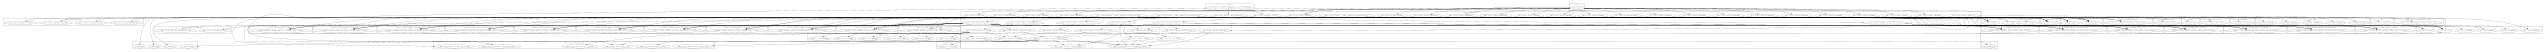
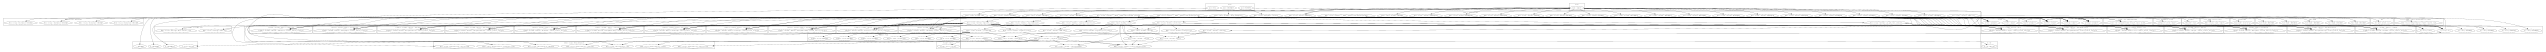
  digraph {
    fontname="Liberation Mono"
    node [fontname="Liberation Mono"]
    edge [fontname="Liberation Mono"]
    "DBIx::Class::Exception::BEGIN@9"
    "DBIx::Class::Exception::BEGIN@6"
    "DBIx::Class::Exception::BEGIN@3"
    "DBIx::Class::Exception::BEGIN@4"
    "FibeRio::Schema::Result::Substrate::result_source_instance"
    "FibeRio::Schema::Result::RecipeSpin::result_source_instance"
    "DynaLoader::bootstrap"
    "FibeRio::Schema::Result::RecipeSolution::result_source_instance"
    "base::import"
    "warnings::unimport"
    "warnings::import"
    "strict::import"
    "strict::unimport"
    "Module::Find::findallmod"
    "Module::Find::BEGIN@5"
    "Module::Find::BEGIN@4"
    "Module::Find::BEGIN@8"
    "Module::Find::BEGIN@7"
    "Module::Find::BEGIN@3"
    "FibeRio::Schema::Result::RecipeSubstrate::result_source_instance"
    "DBIx::Class::Carp::import"
    "FibeRio::Schema::Result::MeltZone::result_source_instance"
    "XSLoader::load"
    "FibeRio::Schema::Result::RecipeMeltTemp::result_source_instance"
    "Exporter::import"
    "FibeRio::Schema::Result::MeltTemp::result_source_instance"
    "Class::C3::Componentised::ensure_class_loaded"
    "mro::get_linear_isa"
    "FibeRio::Schema::Result::FanGroup::result_source_instance"
    "FibeRio::Schema::Result::RecipeMeltPump::result_source_instance"
    "locale::unimport"
    "DBIx::Class::ResultSource::Table::source_name"
    "FibeRio::Schema::Result::Solution::result_source_instance"
    "FibeRio::Schema::Result::MeltPump::result_source_instance"
    "FibeRio::Schema::Result::Spin::result_source_instance"
    "Try::Tiny::BEGIN@6"
    "Try::Tiny::catch"
    "Try::Tiny::BEGIN@8"
    "Try::Tiny::BEGIN@3"
    "Try::Tiny::try"
    "Try::Tiny::BEGIN@46"
    "DBIx::Class::Schema::BEGIN@1516"
    "DBIx::Class::Schema::__ANON__[DBIx/Class/Schema.pm:204]"
    "DBIx::Class::Schema::register_source"
    "DBIx::Class::Schema::BEGIN@174"
    "DBIx::Class::Schema::source"
    "DBIx::Class::Schema::BEGIN@1284"
    "DBIx::Class::Schema::BEGIN@8"
    "DBIx::Class::Schema::_expand_relative_name"
    "DBIx::Class::Schema::BEGIN@14"
    "DBIx::Class::Schema::_map_namespaces"
    "DBIx::Class::Schema::DESTROY"
    "DBIx::Class::Schema::BEGIN@242"
    "DBIx::Class::Schema::__ANON__[DBIx/Class/Schema.pm:829]"
    "DBIx::Class::Schema::storage"
    "DBIx::Class::Schema::storage_type"
    "DBIx::Class::Schema::resultset"
    "DBIx::Class::Schema::BEGIN@12"
    "DBIx::Class::Schema::_ns_get_rsrc_instance"
    "DBIx::Class::Schema::BEGIN@9"
    "DBIx::Class::Schema::BEGIN@3"
    "DBIx::Class::Schema::BEGIN@918"
    "DBIx::Class::Schema::source_registrations"
    "DBIx::Class::Schema::clone"
    "DBIx::Class::Schema::CORE:subst"
    "DBIx::Class::Schema::class_mappings"
    "DBIx::Class::Schema::BEGIN@916"
    "DBIx::Class::Schema::BEGIN@4"
    n69 [label="DBIx::Class::RecipeFan::connect"]
    "DBIx::Class::Schema::BEGIN@11"
    "DBIx::Class::Schema::_findallmod"
    "DBIx::Class::Schema::connection"
    "DBIx::Class::Schema::BEGIN@943"
    "DBIx::Class::Schema::BEGIN@378"
    "DBIx::Class::Schema::BEGIN@7"
    "DBIx::Class::Schema::BEGIN@10"
    "DBIx::Class::Schema::END"
    "DBIx::Class::Schema::BEGIN@380"
    "DBIx::Class::Schema::BEGIN@920"
    "DBIx::Class::Schema::_register_source"
    "DBIx::Class::Schema::BEGIN@240"
    "DBIx::Class::Schema::register_class"
    "DBIx::Class::Schema::sources"
    "DBIx::Class::Schema::BEGIN@6"
    "DBIx::Class::Schema::__ANON__[DBIx/Class/Schema.pm:1378]"
    "DBIx::Class::Schema::CORE:sort"
    "DBIx::Class::Schema::CORE:match"
    "DBIx::Class::Schema::register_extra_source"
    "DBIx::Class::Schema::load_namespaces"
    "Sub::Name::BEGIN@45"
    "Sub::Name::BEGIN@44"
    "Sub::Name::BEGIN@42"
    "Sub::Name::BEGIN@50"
    "Sub::Name::BEGIN@49"
    "B::BEGIN@30"
    "B::BEGIN@237"
    "B::svref_2object"
    "B::BEGIN@12"
    "main::NULL"
    "main::BEGIN@20"
    "main::RUNTIME"
    "FibeRio::Schema::Result::RecipeMeltZone::result_source_instance"
    "FibeRio::Schema::Result::Fan::result_source_instance"
    "DBIx::Class::Storage::DBI::new"
    "DBIx::Class::Storage::DBI::connect_info"
    "FibeRio::Schema::Result::Recipe::result_source_instance"
    n107 [label="Scalar::Util::locale"]
    "FibeRio::Schema::Result::RecipeFan::result_source_instance"
    "B::SV::REFCNT"
    "namespace::clean::import"
    "DBIx::Class::ResultSource::resultset"
    "DBIx::Class::ResultSource::schema"
+   "DBIx::Class::ResultSource::DESTROY"
    "DBIx::Class::ResultSource::source_name"
    "DBIx::Class::ResultSource::resultset_class"
    "DBIx::Class::ResultSource::result_class"
    "DBIx::Class::ResultSource::new"
    "FibeRio::Schema::Result::RecipeFanGroup::result_source_instance"
    "FibeRio::Schema::Result::Chamber::result_source_instance"
    subgraph cluster_1 {
      label="DBIx::Class::Exception"
      "DBIx::Class::Exception::BEGIN@9"
      "DBIx::Class::Exception::BEGIN@6"
      "DBIx::Class::Exception::BEGIN@3"
      "DBIx::Class::Exception::BEGIN@4"
    }
    subgraph cluster_2 {
      label="FibeRio::Schema::Result::Substrate"
      "FibeRio::Schema::Result::Substrate::result_source_instance"
    }
    subgraph cluster_3 {
      label="FibeRio::Schema::Result::RecipeSpin"
      "FibeRio::Schema::Result::RecipeSpin::result_source_instance"
    }
    subgraph cluster_4 {
      label=DynaLoader
      "DynaLoader::bootstrap"
    }
    subgraph cluster_5 {
      label="FibeRio::Schema::Result::RecipeSolution"
      "FibeRio::Schema::Result::RecipeSolution::result_source_instance"
    }
    subgraph cluster_6 {
      label=base
      "base::import"
    }
    subgraph cluster_7 {
      label=warnings
      "warnings::unimport"
      "warnings::import"
    }
    subgraph cluster_8 {
      label="strict"
      "strict::import"
      "strict::unimport"
    }
    subgraph cluster_9 {
      label="Module::Find"
      "Module::Find::findallmod"
      "Module::Find::BEGIN@5"
      "Module::Find::BEGIN@4"
      "Module::Find::BEGIN@8"
      "Module::Find::BEGIN@7"
      "Module::Find::BEGIN@3"
    }
    subgraph cluster_10 {
      label="FibeRio::Schema::Result::RecipeSubstrate"
      "FibeRio::Schema::Result::RecipeSubstrate::result_source_instance"
    }
    subgraph cluster_11 {
      label="DBIx::Class::Carp"
      "DBIx::Class::Carp::import"
    }
    subgraph cluster_12 {
      label="FibeRio::Schema::Result::MeltZone"
      "FibeRio::Schema::Result::MeltZone::result_source_instance"
    }
    subgraph cluster_13 {
      label=XSLoader
      "XSLoader::load"
    }
    subgraph cluster_14 {
      label="FibeRio::Schema::Result::RecipeMeltTemp"
      "FibeRio::Schema::Result::RecipeMeltTemp::result_source_instance"
    }
    subgraph cluster_15 {
      label=Exporter
      "Exporter::import"
    }
    subgraph cluster_16 {
      label="FibeRio::Schema::Result::MeltTemp"
      "FibeRio::Schema::Result::MeltTemp::result_source_instance"
    }
    subgraph cluster_17 {
      label="Class::C3::Componentised"
      "Class::C3::Componentised::ensure_class_loaded"
    }
    subgraph cluster_18 {
      label=mro
      "mro::get_linear_isa"
    }
    subgraph cluster_19 {
      label="FibeRio::Schema::Result::FanGroup"
      "FibeRio::Schema::Result::FanGroup::result_source_instance"
    }
    subgraph cluster_20 {
      label="FibeRio::Schema::Result::RecipeMeltPump"
      "FibeRio::Schema::Result::RecipeMeltPump::result_source_instance"
    }
    subgraph cluster_21 {
      label=locale
      "locale::unimport"
    }
    subgraph cluster_22 {
      label="DBIx::Class::ResultSource::Table"
      "DBIx::Class::ResultSource::Table::source_name"
    }
    subgraph cluster_23 {
      label="FibeRio::Schema::Result::Solution"
      "FibeRio::Schema::Result::Solution::result_source_instance"
    }
    subgraph cluster_24 {
      label="FibeRio::Schema::Result::MeltPump"
      "FibeRio::Schema::Result::MeltPump::result_source_instance"
    }
    subgraph cluster_25 {
      label="FibeRio::Schema::Result::Spin"
      "FibeRio::Schema::Result::Spin::result_source_instance"
    }
    subgraph cluster_26 {
      label="Try::Tiny"
      "Try::Tiny::BEGIN@6"
      "Try::Tiny::catch"
      "Try::Tiny::BEGIN@8"
      "Try::Tiny::BEGIN@3"
      "Try::Tiny::try"
      "Try::Tiny::BEGIN@46"
    }
    subgraph cluster_27 {
      label="DBIx::Class::Schema"
      "DBIx::Class::Schema::BEGIN@1516"
      "DBIx::Class::Schema::__ANON__[DBIx/Class/Schema.pm:204]"
      "DBIx::Class::Schema::register_source"
      "DBIx::Class::Schema::BEGIN@174"
      "DBIx::Class::Schema::source"
      "DBIx::Class::Schema::BEGIN@1284"
      "DBIx::Class::Schema::BEGIN@8"
      "DBIx::Class::Schema::_expand_relative_name"
      "DBIx::Class::Schema::BEGIN@14"
      "DBIx::Class::Schema::_map_namespaces"
      "DBIx::Class::Schema::DESTROY"
      "DBIx::Class::Schema::BEGIN@242"
      "DBIx::Class::Schema::__ANON__[DBIx/Class/Schema.pm:829]"
      "DBIx::Class::Schema::storage"
      "DBIx::Class::Schema::storage_type"
      "DBIx::Class::Schema::resultset"
      "DBIx::Class::Schema::BEGIN@12"
      "DBIx::Class::Schema::_ns_get_rsrc_instance"
      "DBIx::Class::Schema::BEGIN@9"
      "DBIx::Class::Schema::BEGIN@3"
      "DBIx::Class::Schema::BEGIN@918"
      "DBIx::Class::Schema::source_registrations"
      "DBIx::Class::Schema::clone"
      "DBIx::Class::Schema::CORE:subst"
      "DBIx::Class::Schema::class_mappings"
      "DBIx::Class::Schema::BEGIN@916"
      "DBIx::Class::Schema::BEGIN@4"
      n69
      "DBIx::Class::Schema::BEGIN@11"
      "DBIx::Class::Schema::_findallmod"
      "DBIx::Class::Schema::connection"
      "DBIx::Class::Schema::BEGIN@943"
      "DBIx::Class::Schema::BEGIN@378"
      "DBIx::Class::Schema::BEGIN@7"
      "DBIx::Class::Schema::BEGIN@10"
      "DBIx::Class::Schema::END"
      "DBIx::Class::Schema::BEGIN@380"
      "DBIx::Class::Schema::BEGIN@920"
      "DBIx::Class::Schema::_register_source"
      "DBIx::Class::Schema::BEGIN@240"
      "DBIx::Class::Schema::register_class"
      "DBIx::Class::Schema::sources"
      "DBIx::Class::Schema::BEGIN@6"
      "DBIx::Class::Schema::__ANON__[DBIx/Class/Schema.pm:1378]"
      "DBIx::Class::Schema::CORE:sort"
      "DBIx::Class::Schema::CORE:match"
      "DBIx::Class::Schema::register_extra_source"
      "DBIx::Class::Schema::load_namespaces"
    }
    subgraph cluster_28 {
      label="Sub::Name"
      "Sub::Name::BEGIN@45"
      "Sub::Name::BEGIN@44"
      "Sub::Name::BEGIN@42"
      "Sub::Name::BEGIN@50"
      "Sub::Name::BEGIN@49"
    }
    subgraph cluster_29 {
      label=B
      "B::BEGIN@30"
      "B::BEGIN@237"
      "B::svref_2object"
      "B::BEGIN@12"
    }
    subgraph cluster_30 {
      label=main
      "main::NULL"
      "main::BEGIN@20"
      "main::RUNTIME"
    }
    subgraph cluster_31 {
      label="FibeRio::Schema::Result::RecipeMeltZone"
      "FibeRio::Schema::Result::RecipeMeltZone::result_source_instance"
    }
    subgraph cluster_32 {
      label="FibeRio::Schema::Result::Fan"
      "FibeRio::Schema::Result::Fan::result_source_instance"
    }
    subgraph cluster_33 {
      label="DBIx::Class::Storage::DBI"
      "DBIx::Class::Storage::DBI::new"
      "DBIx::Class::Storage::DBI::connect_info"
    }
    subgraph cluster_34 {
      label="FibeRio::Schema::Result::Recipe"
      "FibeRio::Schema::Result::Recipe::result_source_instance"
    }
    subgraph cluster_35 {
      label="Scalar::Util"
      n107
    }
    subgraph cluster_36 {
      label="FibeRio::Schema::Result::RecipeFan"
      "FibeRio::Schema::Result::RecipeFan::result_source_instance"
    }
    subgraph cluster_37 {
      label="B::SV"
      "B::SV::REFCNT"
    }
    subgraph cluster_38 {
      label="namespace::clean"
      "namespace::clean::import"
    }
    subgraph cluster_39 {
      label="DBIx::Class::ResultSource"
      "DBIx::Class::ResultSource::resultset"
      "DBIx::Class::ResultSource::schema"
+     "DBIx::Class::ResultSource::DESTROY"
      "DBIx::Class::ResultSource::source_name"
      "DBIx::Class::ResultSource::resultset_class"
      "DBIx::Class::ResultSource::result_class"
      "DBIx::Class::ResultSource::new"
    }
    subgraph cluster_40 {
      label="FibeRio::Schema::Result::RecipeFanGroup"
      "FibeRio::Schema::Result::RecipeFanGroup::result_source_instance"
    }
    subgraph cluster_41 {
      label="FibeRio::Schema::Result::Chamber"
      "FibeRio::Schema::Result::Chamber::result_source_instance"
    }
    "base::import" -> "DBIx::Class::Schema::BEGIN@1516"
    "base::import" -> "DBIx::Class::Schema::BEGIN@174"
    "base::import" -> "DBIx::Class::Schema::BEGIN@1284"
    "base::import" -> "DBIx::Class::Schema::BEGIN@8"
    "base::import" -> "DBIx::Class::Schema::BEGIN@14"
    "base::import" -> "DBIx::Class::Schema::BEGIN@242"
    "base::import" -> "DBIx::Class::Schema::BEGIN@12"
    "base::import" -> "DBIx::Class::Schema::BEGIN@9"
    "base::import" -> "DBIx::Class::Schema::BEGIN@3"
    "base::import" -> "DBIx::Class::Schema::BEGIN@918"
    "base::import" -> "DBIx::Class::Schema::BEGIN@916"
    "base::import" -> "DBIx::Class::Schema::BEGIN@4"
    "base::import" -> "DBIx::Class::Schema::BEGIN@11"
    "base::import" -> "DBIx::Class::Schema::BEGIN@943"
    "base::import" -> "DBIx::Class::Schema::BEGIN@378"
    "base::import" -> "DBIx::Class::Schema::BEGIN@7"
    "base::import" -> "DBIx::Class::Schema::BEGIN@10"
    "base::import" -> "DBIx::Class::Schema::BEGIN@380"
    "base::import" -> "DBIx::Class::Schema::BEGIN@920"
    "base::import" -> "DBIx::Class::Schema::BEGIN@240"
    "base::import" -> "DBIx::Class::Schema::BEGIN@6"
    "Try::Tiny::try" -> "DBIx::Class::Schema::__ANON__[DBIx/Class/Schema.pm:204]"
    "Try::Tiny::try" -> "DBIx::Class::Schema::__ANON__[DBIx/Class/Schema.pm:829]"
    "Try::Tiny::try" -> "DBIx::Class::Schema::__ANON__[DBIx/Class/Schema.pm:1378]"
    "DBIx::Class::Schema::BEGIN@1516" -> "strict::unimport"
    "DBIx::Class::Schema::__ANON__[DBIx/Class/Schema.pm:204]" -> "FibeRio::Schema::Result::Substrate::result_source_instance"
    "DBIx::Class::Schema::__ANON__[DBIx/Class/Schema.pm:204]" -> "FibeRio::Schema::Result::RecipeSpin::result_source_instance"
    "DBIx::Class::Schema::__ANON__[DBIx/Class/Schema.pm:204]" -> "FibeRio::Schema::Result::RecipeSolution::result_source_instance"
    "DBIx::Class::Schema::__ANON__[DBIx/Class/Schema.pm:204]" -> "FibeRio::Schema::Result::RecipeSubstrate::result_source_instance"
    "DBIx::Class::Schema::__ANON__[DBIx/Class/Schema.pm:204]" -> "FibeRio::Schema::Result::MeltZone::result_source_instance"
    "DBIx::Class::Schema::__ANON__[DBIx/Class/Schema.pm:204]" -> "FibeRio::Schema::Result::RecipeMeltTemp::result_source_instance"
    "DBIx::Class::Schema::__ANON__[DBIx/Class/Schema.pm:204]" -> "FibeRio::Schema::Result::MeltTemp::result_source_instance"
    "DBIx::Class::Schema::__ANON__[DBIx/Class/Schema.pm:204]" -> "FibeRio::Schema::Result::FanGroup::result_source_instance"
    "DBIx::Class::Schema::__ANON__[DBIx/Class/Schema.pm:204]" -> "FibeRio::Schema::Result::RecipeMeltPump::result_source_instance"
    "DBIx::Class::Schema::__ANON__[DBIx/Class/Schema.pm:204]" -> "FibeRio::Schema::Result::Solution::result_source_instance"
    "DBIx::Class::Schema::__ANON__[DBIx/Class/Schema.pm:204]" -> "FibeRio::Schema::Result::MeltPump::result_source_instance"
    "DBIx::Class::Schema::__ANON__[DBIx/Class/Schema.pm:204]" -> "FibeRio::Schema::Result::Spin::result_source_instance"
    "DBIx::Class::Schema::__ANON__[DBIx/Class/Schema.pm:204]" -> "FibeRio::Schema::Result::RecipeMeltZone::result_source_instance"
    "DBIx::Class::Schema::__ANON__[DBIx/Class/Schema.pm:204]" -> "FibeRio::Schema::Result::Fan::result_source_instance"
    "DBIx::Class::Schema::__ANON__[DBIx/Class/Schema.pm:204]" -> "FibeRio::Schema::Result::Recipe::result_source_instance"
    "DBIx::Class::Schema::__ANON__[DBIx/Class/Schema.pm:204]" -> "FibeRio::Schema::Result::RecipeFan::result_source_instance"
    "DBIx::Class::Schema::__ANON__[DBIx/Class/Schema.pm:204]" -> "FibeRio::Schema::Result::RecipeFanGroup::result_source_instance"
    "DBIx::Class::Schema::__ANON__[DBIx/Class/Schema.pm:204]" -> "FibeRio::Schema::Result::Chamber::result_source_instance"
    "DBIx::Class::Schema::register_source" -> "DBIx::Class::Schema::_register_source"
    "DBIx::Class::Schema::BEGIN@174" -> "locale::unimport"
    "DBIx::Class::Schema::BEGIN@174" -> "DBIx::Class::ResultSource::source_name"
    "DBIx::Class::Schema::source" -> "DBIx::Class::Schema::source_registrations"
    "DBIx::Class::Schema::BEGIN@1284" -> "strict::unimport"
    "DBIx::Class::Schema::BEGIN@8" -> "Exporter::import"
    "DBIx::Class::Schema::BEGIN@8" -> "Try::Tiny::BEGIN@6"
    "DBIx::Class::Schema::BEGIN@8" -> "Try::Tiny::BEGIN@8"
    "DBIx::Class::Schema::BEGIN@8" -> "Try::Tiny::BEGIN@3"
    "DBIx::Class::Schema::BEGIN@8" -> "Try::Tiny::BEGIN@46"
    "DBIx::Class::Schema::_expand_relative_name" -> "DBIx::Class::Schema::CORE:subst"
    "DBIx::Class::Schema::BEGIN@14" -> "base::import"
    "DBIx::Class::Schema::_map_namespaces" -> "DBIx::Class::Schema::_findallmod"
    "DBIx::Class::Schema::DESTROY" -> "DBIx::Class::Schema::source_registrations"
    "DBIx::Class::Schema::DESTROY" -> "B::svref_2object"
    "DBIx::Class::Schema::DESTROY" -> "B::SV::REFCNT"
    "DBIx::Class::Schema::BEGIN@242" -> "warnings::import"
    "DBIx::Class::Schema::__ANON__[DBIx/Class/Schema.pm:829]" -> "Class::C3::Componentised::ensure_class_loaded"
-   "DBIx::Class::Schema::resultset" -> "DBIx::Class::Schema::source_registrations"
+   "DBIx::Class::Schema::resultset" -> "DBIx::Class::Schema::source"
    "DBIx::Class::Schema::resultset" -> "DBIx::Class::ResultSource::resultset"
    "DBIx::Class::Schema::BEGIN@12" -> "namespace::clean::import"
    "DBIx::Class::Schema::_ns_get_rsrc_instance" -> "Try::Tiny::catch"
    "DBIx::Class::Schema::_ns_get_rsrc_instance" -> "Try::Tiny::try"
    "DBIx::Class::Schema::BEGIN@9" -> "Exporter::import"
    "DBIx::Class::Schema::BEGIN@3" -> "strict::import"
    "DBIx::Class::Schema::BEGIN@918" -> "warnings::import"
    "DBIx::Class::Schema::clone" -> "DBIx::Class::Schema::source"
    "DBIx::Class::Schema::clone" -> "DBIx::Class::Schema::storage"
    "DBIx::Class::Schema::clone" -> "DBIx::Class::Schema::source_registrations"
    "DBIx::Class::Schema::clone" -> "DBIx::Class::Schema::class_mappings"
    "DBIx::Class::Schema::clone" -> "DBIx::Class::Schema::sources"
    "DBIx::Class::Schema::clone" -> "DBIx::Class::Schema::register_extra_source"
+   "DBIx::Class::Schema::clone" -> "DBIx::Class::ResultSource::DESTROY"
    "DBIx::Class::Schema::clone" -> "DBIx::Class::ResultSource::new"
    "DBIx::Class::Schema::BEGIN@916" -> "warnings::unimport"
    "DBIx::Class::Schema::BEGIN@4" -> "warnings::import"
    n69 -> "DBIx::Class::Schema::clone"
    n69 -> "DBIx::Class::Schema::connection"
    "DBIx::Class::Schema::BEGIN@11" -> "XSLoader::load"
    "DBIx::Class::Schema::BEGIN@11" -> "Exporter::import"
    "DBIx::Class::Schema::BEGIN@11" -> "B::BEGIN@30"
    "DBIx::Class::Schema::BEGIN@11" -> "B::BEGIN@237"
    "DBIx::Class::Schema::BEGIN@11" -> "B::BEGIN@12"
    "DBIx::Class::Schema::_findallmod" -> "Module::Find::findallmod"
    "DBIx::Class::Schema::_findallmod" -> "Module::Find::BEGIN@5"
    "DBIx::Class::Schema::_findallmod" -> "Module::Find::BEGIN@4"
    "DBIx::Class::Schema::_findallmod" -> "Module::Find::BEGIN@8"
    "DBIx::Class::Schema::_findallmod" -> "Module::Find::BEGIN@7"
    "DBIx::Class::Schema::_findallmod" -> "Module::Find::BEGIN@3"
    "DBIx::Class::Schema::_findallmod" -> "DBIx::Class::Schema::CORE:match"
    "DBIx::Class::Schema::connection" -> "Try::Tiny::catch"
    "DBIx::Class::Schema::connection" -> "Try::Tiny::try"
    "DBIx::Class::Schema::connection" -> "DBIx::Class::Schema::storage"
    "DBIx::Class::Schema::connection" -> "DBIx::Class::Schema::storage_type"
    "DBIx::Class::Schema::connection" -> "DBIx::Class::Schema::CORE:match"
    "DBIx::Class::Schema::connection" -> "DBIx::Class::Storage::DBI::new"
    "DBIx::Class::Schema::connection" -> "DBIx::Class::Storage::DBI::connect_info"
    "DBIx::Class::Schema::BEGIN@943" -> "warnings::unimport"
    "DBIx::Class::Schema::BEGIN@378" -> "warnings::unimport"
    "DBIx::Class::Schema::BEGIN@7" -> "DBIx::Class::Carp::import"
    "DBIx::Class::Schema::BEGIN@10" -> "DynaLoader::bootstrap"
    "DBIx::Class::Schema::BEGIN@10" -> "Exporter::import"
    "DBIx::Class::Schema::BEGIN@10" -> "Sub::Name::BEGIN@45"
    "DBIx::Class::Schema::BEGIN@10" -> "Sub::Name::BEGIN@44"
    "DBIx::Class::Schema::BEGIN@10" -> "Sub::Name::BEGIN@42"
    "DBIx::Class::Schema::BEGIN@10" -> "Sub::Name::BEGIN@50"
    "DBIx::Class::Schema::BEGIN@10" -> "Sub::Name::BEGIN@49"
    "DBIx::Class::Schema::BEGIN@380" -> "warnings::import"
    "DBIx::Class::Schema::BEGIN@920" -> "strict::unimport"
    "DBIx::Class::Schema::_register_source" -> "Try::Tiny::try"
    "DBIx::Class::Schema::_register_source" -> "DBIx::Class::Schema::source_registrations"
    "DBIx::Class::Schema::_register_source" -> "DBIx::Class::Schema::class_mappings"
    "DBIx::Class::Schema::_register_source" -> n107
    "DBIx::Class::Schema::_register_source" -> "DBIx::Class::ResultSource::schema"
    "DBIx::Class::Schema::_register_source" -> "DBIx::Class::ResultSource::result_class"
    "DBIx::Class::Schema::_register_source" -> "DBIx::Class::ResultSource::new"
    "DBIx::Class::Schema::BEGIN@240" -> "warnings::unimport"
    "DBIx::Class::Schema::register_class" -> "FibeRio::Schema::Result::Substrate::result_source_instance"
    "DBIx::Class::Schema::register_class" -> "FibeRio::Schema::Result::RecipeSpin::result_source_instance"
    "DBIx::Class::Schema::register_class" -> "FibeRio::Schema::Result::RecipeSolution::result_source_instance"
    "DBIx::Class::Schema::register_class" -> "FibeRio::Schema::Result::RecipeSubstrate::result_source_instance"
    "DBIx::Class::Schema::register_class" -> "FibeRio::Schema::Result::MeltZone::result_source_instance"
    "DBIx::Class::Schema::register_class" -> "FibeRio::Schema::Result::RecipeMeltTemp::result_source_instance"
    "DBIx::Class::Schema::register_class" -> "FibeRio::Schema::Result::MeltTemp::result_source_instance"
    "DBIx::Class::Schema::register_class" -> "FibeRio::Schema::Result::FanGroup::result_source_instance"
    "DBIx::Class::Schema::register_class" -> "FibeRio::Schema::Result::RecipeMeltPump::result_source_instance"
    "DBIx::Class::Schema::register_class" -> "FibeRio::Schema::Result::Solution::result_source_instance"
    "DBIx::Class::Schema::register_class" -> "FibeRio::Schema::Result::MeltPump::result_source_instance"
    "DBIx::Class::Schema::register_class" -> "FibeRio::Schema::Result::Spin::result_source_instance"
    "DBIx::Class::Schema::register_class" -> "DBIx::Class::Schema::register_source"
    "DBIx::Class::Schema::register_class" -> "FibeRio::Schema::Result::RecipeMeltZone::result_source_instance"
    "DBIx::Class::Schema::register_class" -> "FibeRio::Schema::Result::Fan::result_source_instance"
    "DBIx::Class::Schema::register_class" -> "FibeRio::Schema::Result::Recipe::result_source_instance"
    "DBIx::Class::Schema::register_class" -> "FibeRio::Schema::Result::RecipeFan::result_source_instance"
    "DBIx::Class::Schema::register_class" -> "FibeRio::Schema::Result::RecipeFanGroup::result_source_instance"
    "DBIx::Class::Schema::register_class" -> "FibeRio::Schema::Result::Chamber::result_source_instance"
    "DBIx::Class::Schema::sources" -> "DBIx::Class::Schema::source_registrations"
    "DBIx::Class::Schema::BEGIN@6" -> "DBIx::Class::Exception::BEGIN@9"
    "DBIx::Class::Schema::BEGIN@6" -> "DBIx::Class::Exception::BEGIN@6"
    "DBIx::Class::Schema::BEGIN@6" -> "DBIx::Class::Exception::BEGIN@3"
    "DBIx::Class::Schema::BEGIN@6" -> "DBIx::Class::Exception::BEGIN@4"
    "DBIx::Class::Schema::__ANON__[DBIx/Class/Schema.pm:1378]" -> "FibeRio::Schema::Result::Substrate::result_source_instance"
    "DBIx::Class::Schema::__ANON__[DBIx/Class/Schema.pm:1378]" -> "FibeRio::Schema::Result::RecipeSpin::result_source_instance"
    "DBIx::Class::Schema::__ANON__[DBIx/Class/Schema.pm:1378]" -> "FibeRio::Schema::Result::RecipeSolution::result_source_instance"
    "DBIx::Class::Schema::__ANON__[DBIx/Class/Schema.pm:1378]" -> "FibeRio::Schema::Result::RecipeSubstrate::result_source_instance"
    "DBIx::Class::Schema::__ANON__[DBIx/Class/Schema.pm:1378]" -> "FibeRio::Schema::Result::MeltZone::result_source_instance"
    "DBIx::Class::Schema::__ANON__[DBIx/Class/Schema.pm:1378]" -> "FibeRio::Schema::Result::RecipeMeltTemp::result_source_instance"
    "DBIx::Class::Schema::__ANON__[DBIx/Class/Schema.pm:1378]" -> "FibeRio::Schema::Result::MeltTemp::result_source_instance"
    "DBIx::Class::Schema::__ANON__[DBIx/Class/Schema.pm:1378]" -> "FibeRio::Schema::Result::FanGroup::result_source_instance"
    "DBIx::Class::Schema::__ANON__[DBIx/Class/Schema.pm:1378]" -> "FibeRio::Schema::Result::RecipeMeltPump::result_source_instance"
    "DBIx::Class::Schema::__ANON__[DBIx/Class/Schema.pm:1378]" -> "FibeRio::Schema::Result::Solution::result_source_instance"
    "DBIx::Class::Schema::__ANON__[DBIx/Class/Schema.pm:1378]" -> "FibeRio::Schema::Result::MeltPump::result_source_instance"
    "DBIx::Class::Schema::__ANON__[DBIx/Class/Schema.pm:1378]" -> "FibeRio::Schema::Result::Spin::result_source_instance"
    "DBIx::Class::Schema::__ANON__[DBIx/Class/Schema.pm:1378]" -> "FibeRio::Schema::Result::RecipeMeltZone::result_source_instance"
    "DBIx::Class::Schema::__ANON__[DBIx/Class/Schema.pm:1378]" -> "FibeRio::Schema::Result::Fan::result_source_instance"
    "DBIx::Class::Schema::__ANON__[DBIx/Class/Schema.pm:1378]" -> "FibeRio::Schema::Result::Recipe::result_source_instance"
    "DBIx::Class::Schema::__ANON__[DBIx/Class/Schema.pm:1378]" -> "FibeRio::Schema::Result::RecipeFan::result_source_instance"
    "DBIx::Class::Schema::__ANON__[DBIx/Class/Schema.pm:1378]" -> "FibeRio::Schema::Result::RecipeFanGroup::result_source_instance"
    "DBIx::Class::Schema::__ANON__[DBIx/Class/Schema.pm:1378]" -> "FibeRio::Schema::Result::Chamber::result_source_instance"
    "DBIx::Class::Schema::CORE:sort" -> "mro::get_linear_isa"
    "DBIx::Class::Schema::register_extra_source" -> "DBIx::Class::Schema::_register_source"
    "DBIx::Class::Schema::load_namespaces" -> "Class::C3::Componentised::ensure_class_loaded"
    "DBIx::Class::Schema::load_namespaces" -> "DBIx::Class::ResultSource::Table::source_name"
    "DBIx::Class::Schema::load_namespaces" -> "DBIx::Class::Schema::_expand_relative_name"
    "DBIx::Class::Schema::load_namespaces" -> "DBIx::Class::Schema::_map_namespaces"
    "DBIx::Class::Schema::load_namespaces" -> "DBIx::Class::Schema::_ns_get_rsrc_instance"
    "DBIx::Class::Schema::load_namespaces" -> "DBIx::Class::Schema::register_class"
    "DBIx::Class::Schema::load_namespaces" -> "DBIx::Class::ResultSource::resultset_class"
    "main::NULL" -> "DBIx::Class::Schema::DESTROY"
    "main::BEGIN@20" -> "DBIx::Class::Schema::load_namespaces"
    "main::RUNTIME" -> "DBIx::Class::Schema::resultset"
    "main::RUNTIME" -> n69
    "main::RUNTIME" -> "DBIx::Class::Schema::END"
  }
